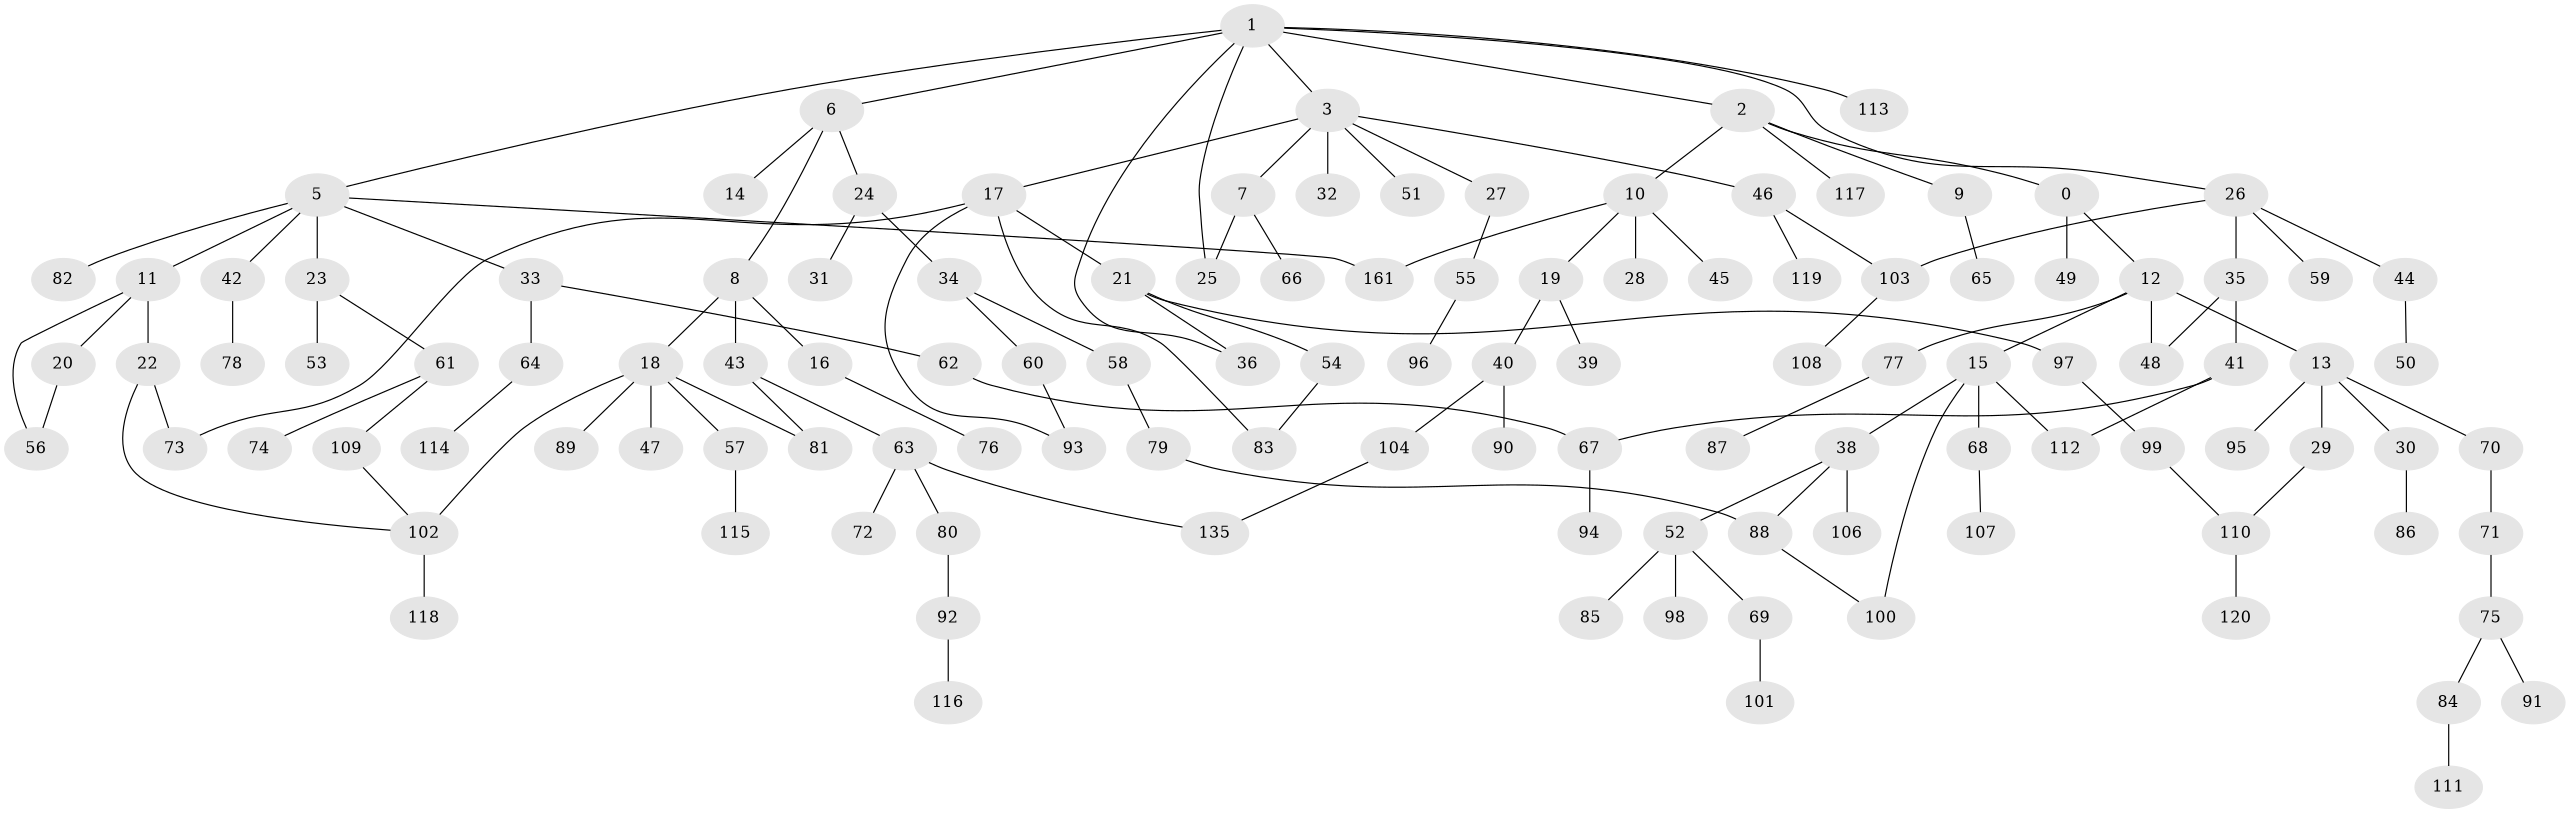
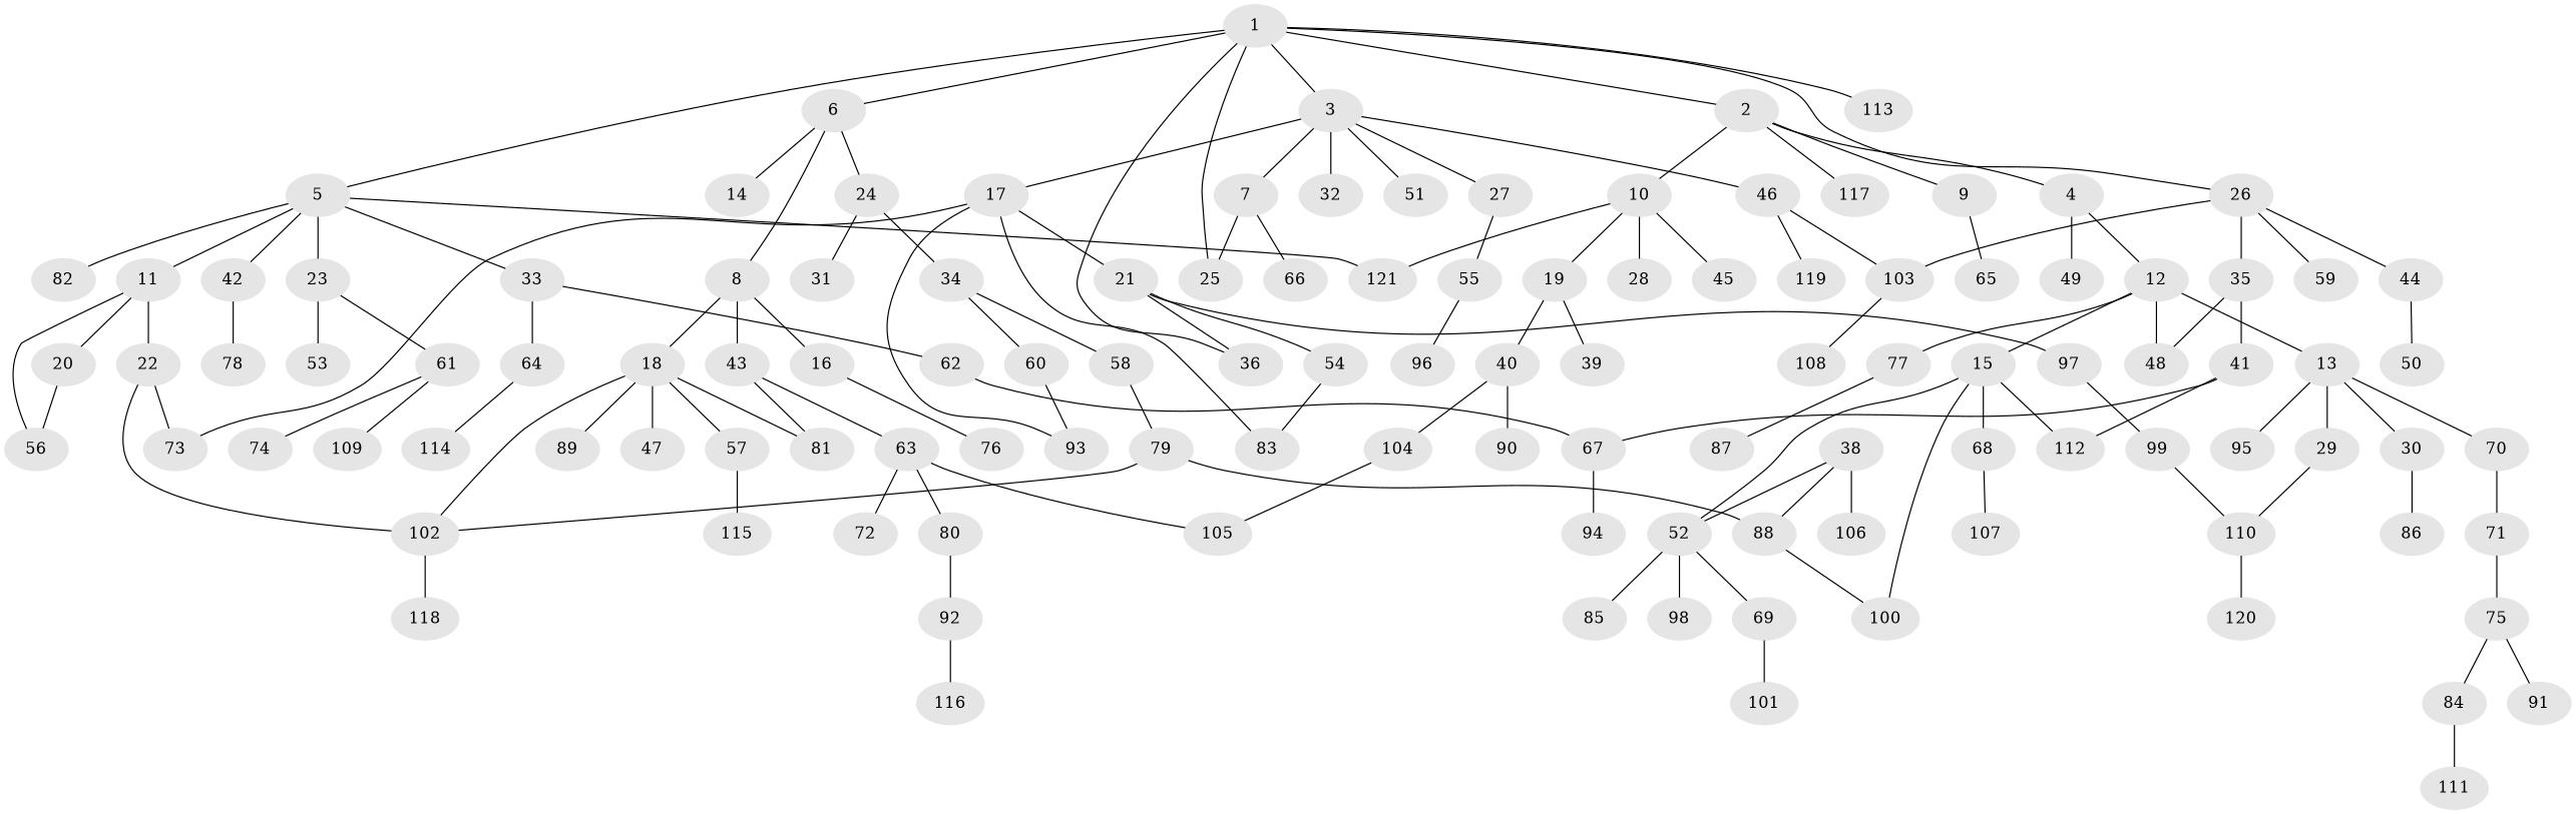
  graph {
    node [color=gray90 style=filled]
    1
    2
    3
    5
    6
    25
    26
    36
    113
-   4 [label=0]
+   4
    9
    10
    117
    7
    17
    27
    32
    46
    51
    11
    23
    33
    42
    82
-   121 [label=161]
+   121
    8
    14
    24
    35
    44
    59
    103
    12
    49
    65
    19
    28
    45
    66
    21
    73
    83
    93
    55
    119
    13
    15
    48
    77
    20
    22
    56
    53
    61
    62
    64
    78
    16
    18
    43
    31
    34
    76
    47
    57
    81
    89
    102
    63
    39
    40
    29
    30
    70
    95
    38
    68
    100
    112
    87
    110
    86
    71
    52
    88
    106
    107
    54
    97
    115
    118
    90
    104
    99
    74
    109
    58
    60
    41
    50
    108
    96
    120
    67
    114
    79
    69
    85
    98
-   105 [label=135]
+   105
    94
    72
    80
    101
    92
    75
    84
    91
    111
    116
    1 -- 2
    1 -- 3
    1 -- 5
    1 -- 6
    1 -- 25
    1 -- 26
    1 -- 36
    1 -- 113
    2 -- 4
    2 -- 9
    2 -- 10
    2 -- 117
    3 -- 7
    3 -- 17
    3 -- 27
    3 -- 32
    3 -- 46
    3 -- 51
    5 -- 11
    5 -- 23
    5 -- 33
    5 -- 42
    5 -- 82
    5 -- 121
    6 -- 8
    6 -- 14
    6 -- 24
    26 -- 35
    26 -- 44
    26 -- 59
    26 -- 103
    4 -- 12
    4 -- 49
    9 -- 65
    10 -- 121
    10 -- 19
    10 -- 28
    10 -- 45
    7 -- 25
    7 -- 66
    17 -- 21
    17 -- 73
    17 -- 83
    17 -- 93
    27 -- 55
    46 -- 103
    46 -- 119
    11 -- 20
    11 -- 22
    11 -- 56
    23 -- 53
    23 -- 61
    33 -- 62
    33 -- 64
    42 -- 78
    8 -- 16
    8 -- 18
    8 -- 43
    24 -- 31
    24 -- 34
    35 -- 48
    35 -- 41
    44 -- 50
    103 -- 108
    12 -- 13
    12 -- 15
    12 -- 48
    12 -- 77
    19 -- 39
    19 -- 40
    21 -- 36
    21 -- 54
    21 -- 97
    55 -- 96
    13 -- 29
    13 -- 30
    13 -- 70
    13 -- 95
-   15 -- 38
+   15 -- 52
    15 -- 68
    15 -- 100
    15 -- 112
    77 -- 87
    20 -- 56
    22 -- 73
    22 -- 102
    61 -- 74
    61 -- 109
    62 -- 67
    64 -- 114
    16 -- 76
    18 -- 47
    18 -- 57
    18 -- 81
    18 -- 89
    18 -- 102
    43 -- 81
    43 -- 63
    34 -- 58
    34 -- 60
    57 -- 115
    102 -- 118
    63 -- 105
    63 -- 72
    63 -- 80
    40 -- 90
    40 -- 104
    29 -- 110
    30 -- 86
    70 -- 71
    38 -- 52
    38 -- 88
    38 -- 106
    68 -- 107
    110 -- 120
    71 -- 75
    52 -- 69
    52 -- 85
    52 -- 98
    88 -- 100
    54 -- 83
    97 -- 99
    104 -- 105
    99 -- 110
    58 -- 79
    60 -- 93
    41 -- 112
    41 -- 67
    67 -- 94
-   109 -- 102
+   79 -- 102
    79 -- 88
    69 -- 101
    80 -- 92
    92 -- 116
    75 -- 84
    75 -- 91
    84 -- 111
  }
